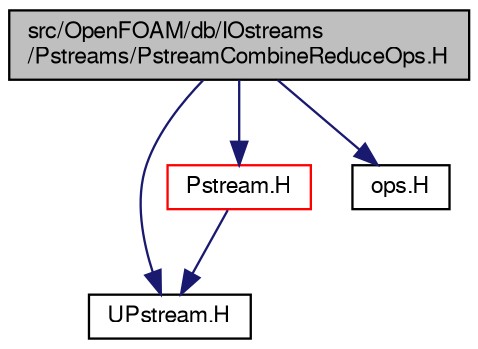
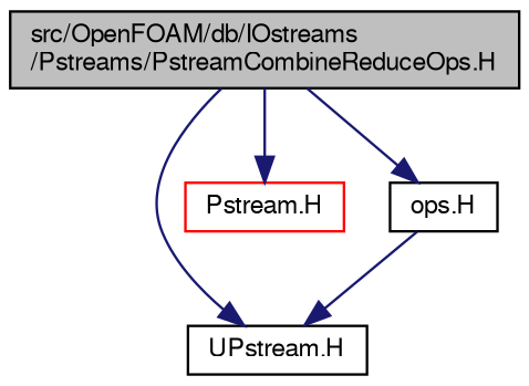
  digraph {
    node [color=black fontname=FreeSans fontsize=10 shape=record]
    edge [color=midnightblue fontname=FreeSans fontsize=10 labelfontname=FreeSans labelfontsize=10 style=solid]
    n1 [fillcolor=grey75 fontcolor=black height=0.2 label="src/OpenFOAM/db/IOstreams\l/Pstreams/PstreamCombineReduceOps.H" style=filled width=0.4]
    n2 [height=0.2 label="UPstream.H" width=0.4]
    n3 [color=red height=0.2 label="Pstream.H" width=0.4]
    n4 [height=0.2 label="ops.H" width=0.4]
    n1 -> n2
    n1 -> n3
    n1 -> n4
-   n3 -> n2
+   n4 -> n2
  }
